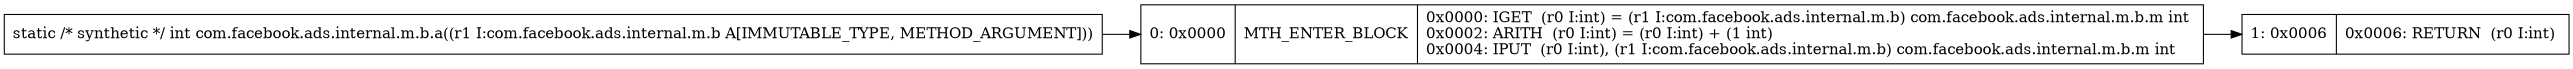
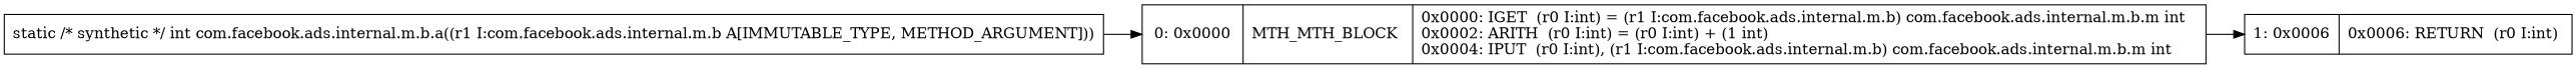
  digraph {
    rankdir=LR
    node [shape=record]
-   n1 [label="{0\:\ 0x0000|MTH_ENTER_BLOCK\l|0x0000: IGET  (r0 I:int) = (r1 I:com.facebook.ads.internal.m.b) com.facebook.ads.internal.m.b.m int \l0x0002: ARITH  (r0 I:int) = (r0 I:int) + (1 int) \l0x0004: IPUT  (r0 I:int), (r1 I:com.facebook.ads.internal.m.b) com.facebook.ads.internal.m.b.m int \l}"]
+   n1 [label="{0\:\ 0x0000|MTH_MTH_BLOCK\l|0x0000: IGET  (r0 I:int) = (r1 I:com.facebook.ads.internal.m.b) com.facebook.ads.internal.m.b.m int \l0x0002: ARITH  (r0 I:int) = (r0 I:int) + (1 int) \l0x0004: IPUT  (r0 I:int), (r1 I:com.facebook.ads.internal.m.b) com.facebook.ads.internal.m.b.m int \l}"]
    n2 [label="{1\:\ 0x0006|0x0006: RETURN  (r0 I:int) \l}"]
    n3 [label="{static \/* synthetic *\/ int com.facebook.ads.internal.m.b.a((r1 I:com.facebook.ads.internal.m.b A[IMMUTABLE_TYPE, METHOD_ARGUMENT])) }"]
    n1 -> n2
    n3 -> n1
  }
